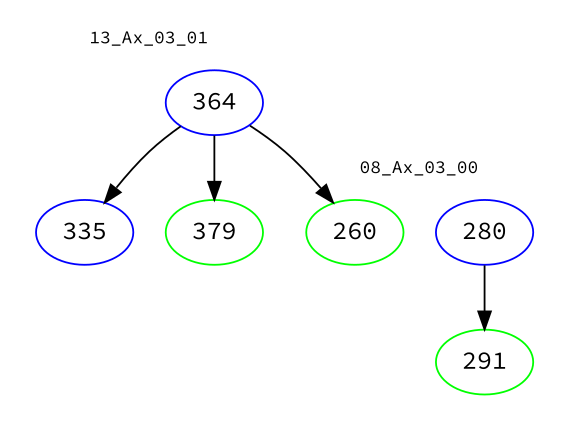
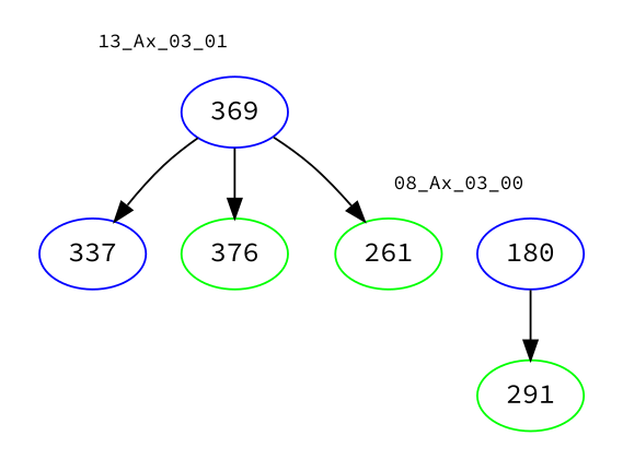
  digraph {
    fontname="Source Code Pro"
    node [color=blue fontname="Source Code Pro"]
    edge [color=black fontname="Source Code Pro"]
-   n1 [label=364]
-   n2 [label=335]
-   n3 [color=green label=379]
-   n4 [label=280]
-   n5 [color=green label=260]
+   n1 [label=369]
+   n2 [label=337]
+   n3 [color=green label=376]
+   n4 [label=180]
+   n5 [color=green label=261]
    n6 [color=green label=291]
    subgraph cluster_1 {
      color=white
      fontsize=10
      label="13_Ax_03_01"
      n1
      n2
      n3
    }
    subgraph cluster_2 {
      color=white
      fontsize=10
      label="08_Ax_03_00"
      n4
      n5
      n6
    }
    n1 -> n2
    n1 -> n3
    n1 -> n5
    n4 -> n6
  }
